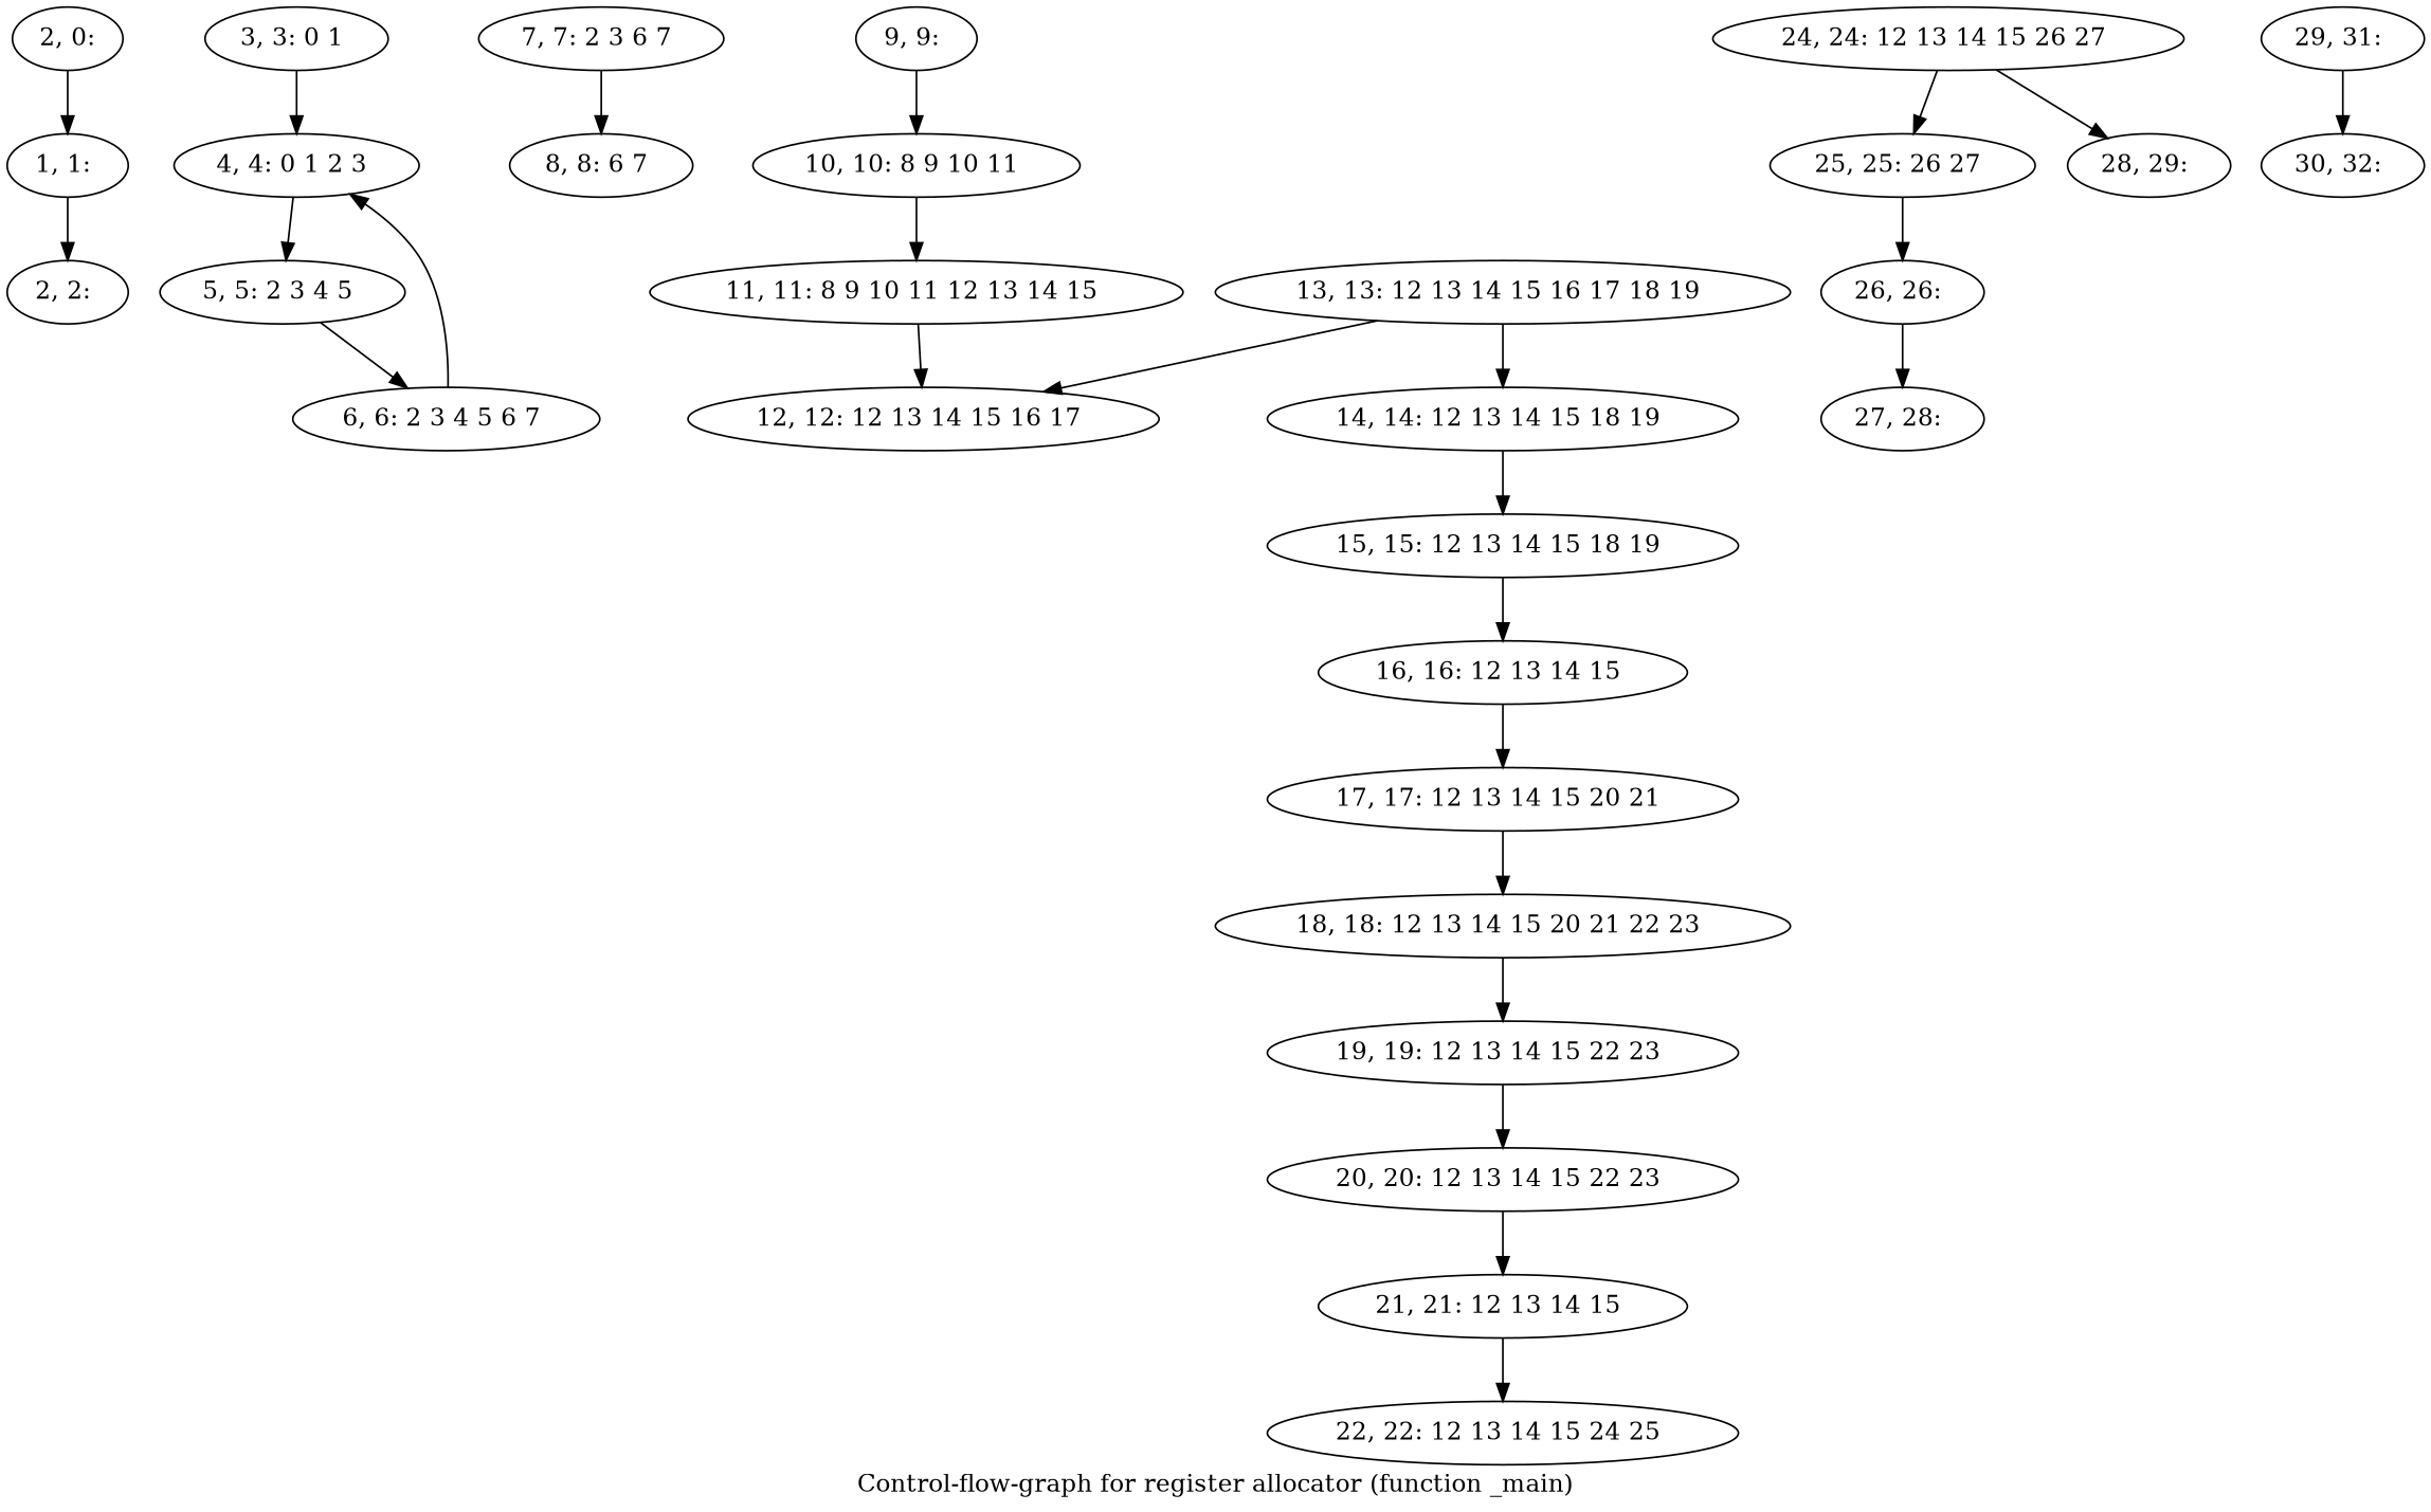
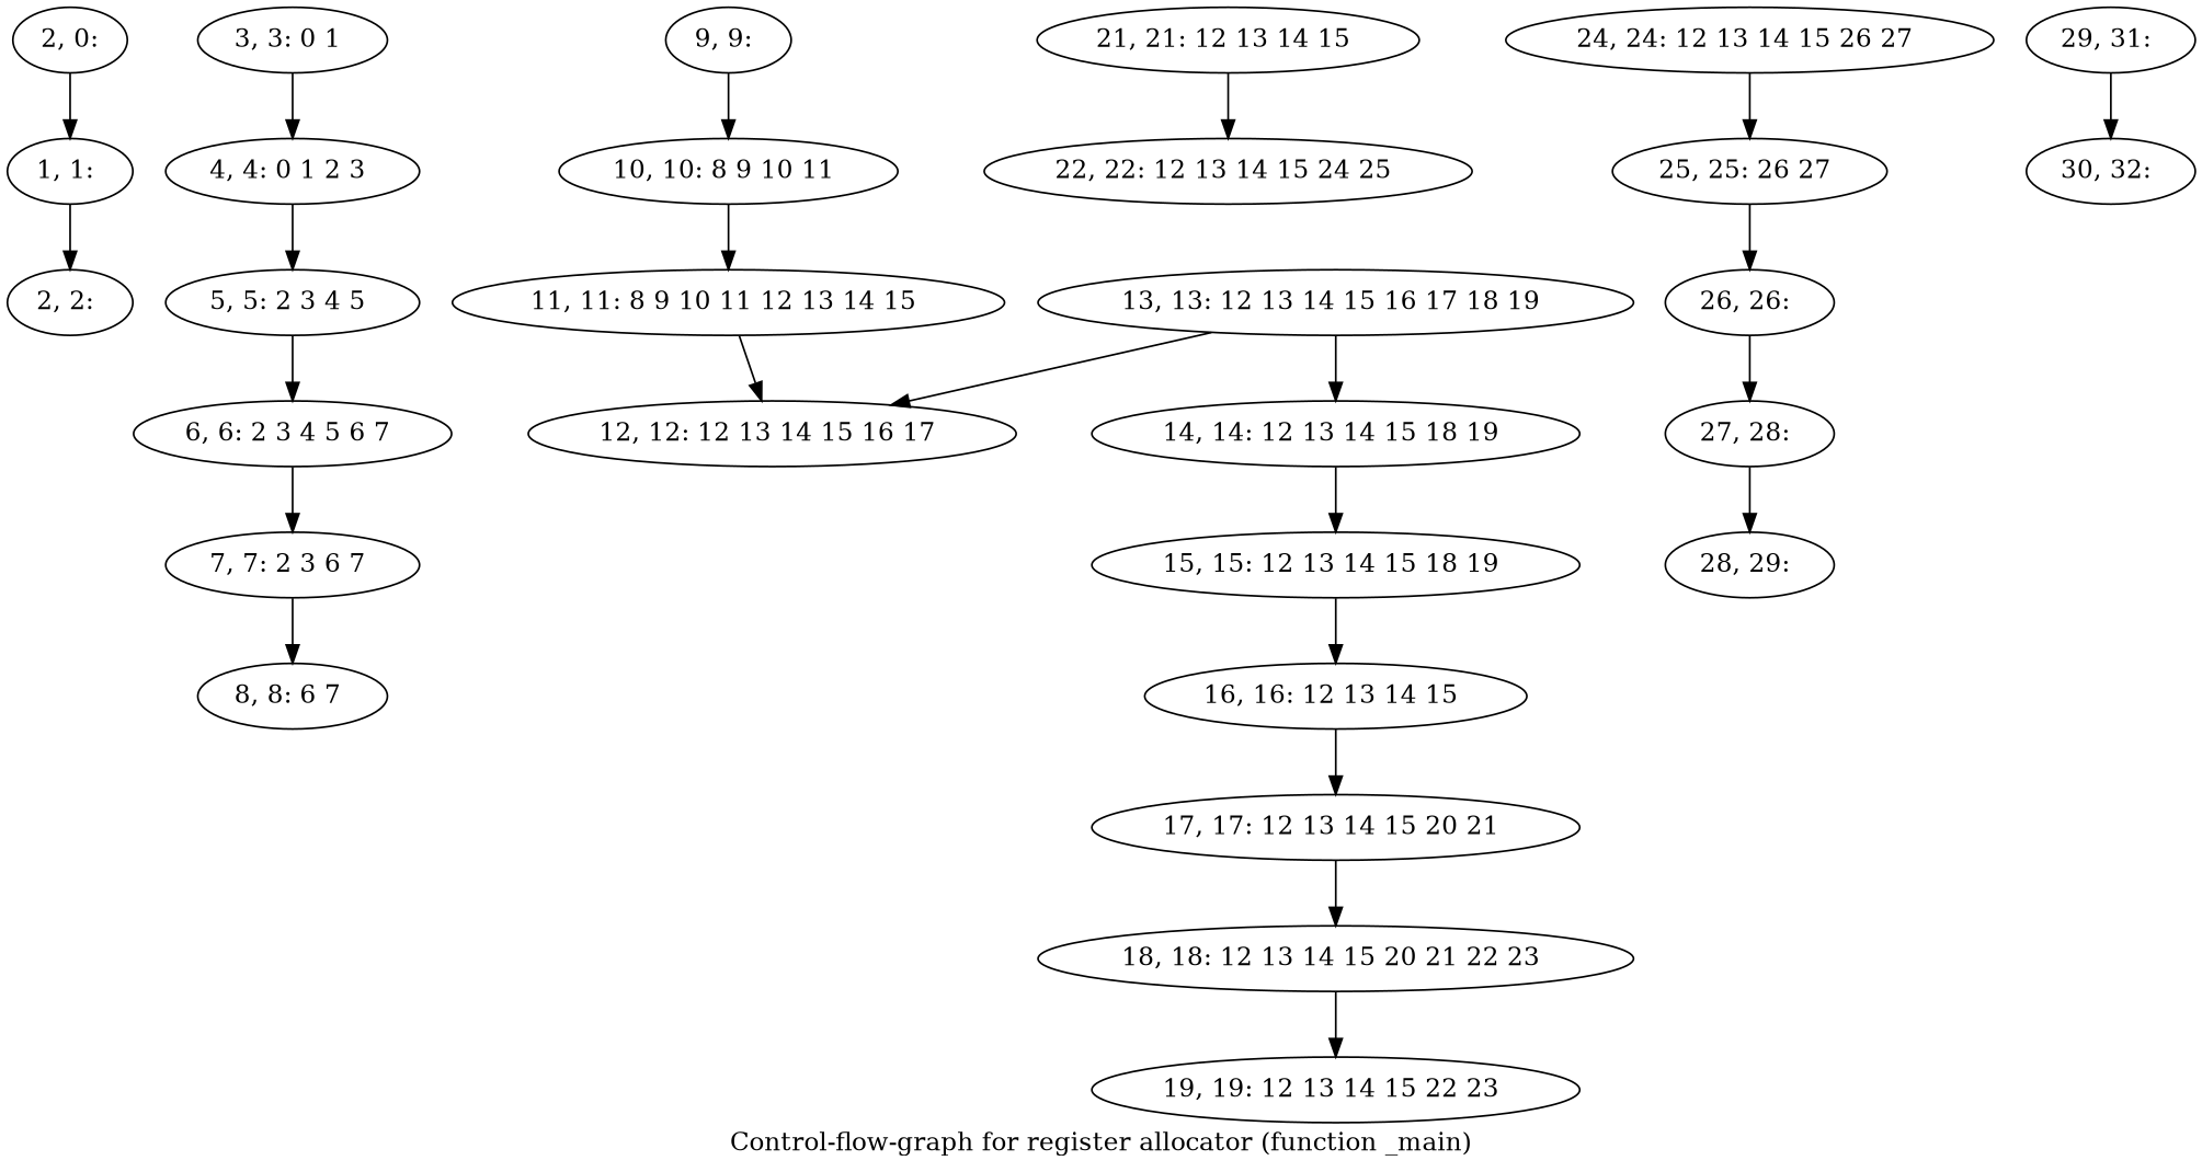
  digraph {
    label="Control-flow-graph for register allocator (function _main)"
    n1 [label="2, 0:"]
    n2 [label="1, 1: "]
    n3 [label="2, 2: "]
    n4 [label="3, 3: 0 1 "]
    n5 [label="4, 4: 0 1 2 3 "]
    n6 [label="5, 5: 2 3 4 5 "]
    n7 [label="6, 6: 2 3 4 5 6 7 "]
    n8 [label="7, 7: 2 3 6 7 "]
    n9 [label="8, 8: 6 7 "]
    n10 [label="9, 9: "]
    n11 [label="10, 10: 8 9 10 11 "]
    n12 [label="11, 11: 8 9 10 11 12 13 14 15 "]
    n13 [label="12, 12: 12 13 14 15 16 17 "]
    n14 [label="13, 13: 12 13 14 15 16 17 18 19 "]
    n15 [label="14, 14: 12 13 14 15 18 19 "]
    n16 [label="15, 15: 12 13 14 15 18 19 "]
    n17 [label="16, 16: 12 13 14 15 "]
    n18 [label="17, 17: 12 13 14 15 20 21 "]
    n19 [label="18, 18: 12 13 14 15 20 21 22 23 "]
    n20 [label="19, 19: 12 13 14 15 22 23 "]
-   n21 [label="20, 20: 12 13 14 15 22 23 "]
    n22 [label="21, 21: 12 13 14 15 "]
    n23 [label="22, 22: 12 13 14 15 24 25 "]
    n24 [label="24, 24: 12 13 14 15 26 27 "]
    n25 [label="25, 25: 26 27 "]
    n26 [label="26, 26: "]
    n27 [label="27, 28: "]
    n28 [label="28, 29: "]
    n29 [label="29, 31: "]
    n30 [label="30, 32: "]
    n1 -> n2
    n2 -> n3
    n4 -> n5
    n5 -> n6
    n6 -> n7
-   n7 -> n5
+   n7 -> n8
    n8 -> n9
    n10 -> n11
    n11 -> n12
    n12 -> n13
    n14 -> n13
    n14 -> n15
    n15 -> n16
    n16 -> n17
    n17 -> n18
    n18 -> n19
    n19 -> n20
-   n20 -> n21
-   n21 -> n22
    n22 -> n23
    n24 -> n25
    n25 -> n26
    n26 -> n27
-   n24 -> n28
+   n27 -> n28
    n29 -> n30
  }
